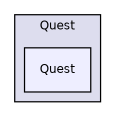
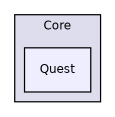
  digraph {
    compound=true
    n1 [fillcolor="#eeeeff" fontname=Helvetica fontsize=10 label=Quest pencolor=black shape=box style=filled]
    subgraph cluster_1 {
      bgcolor="#ddddee"
      fontname=Helvetica
      fontsize=10
-     label=Quest
+     label=Core
      pencolor=black
      n1
    }
  }
